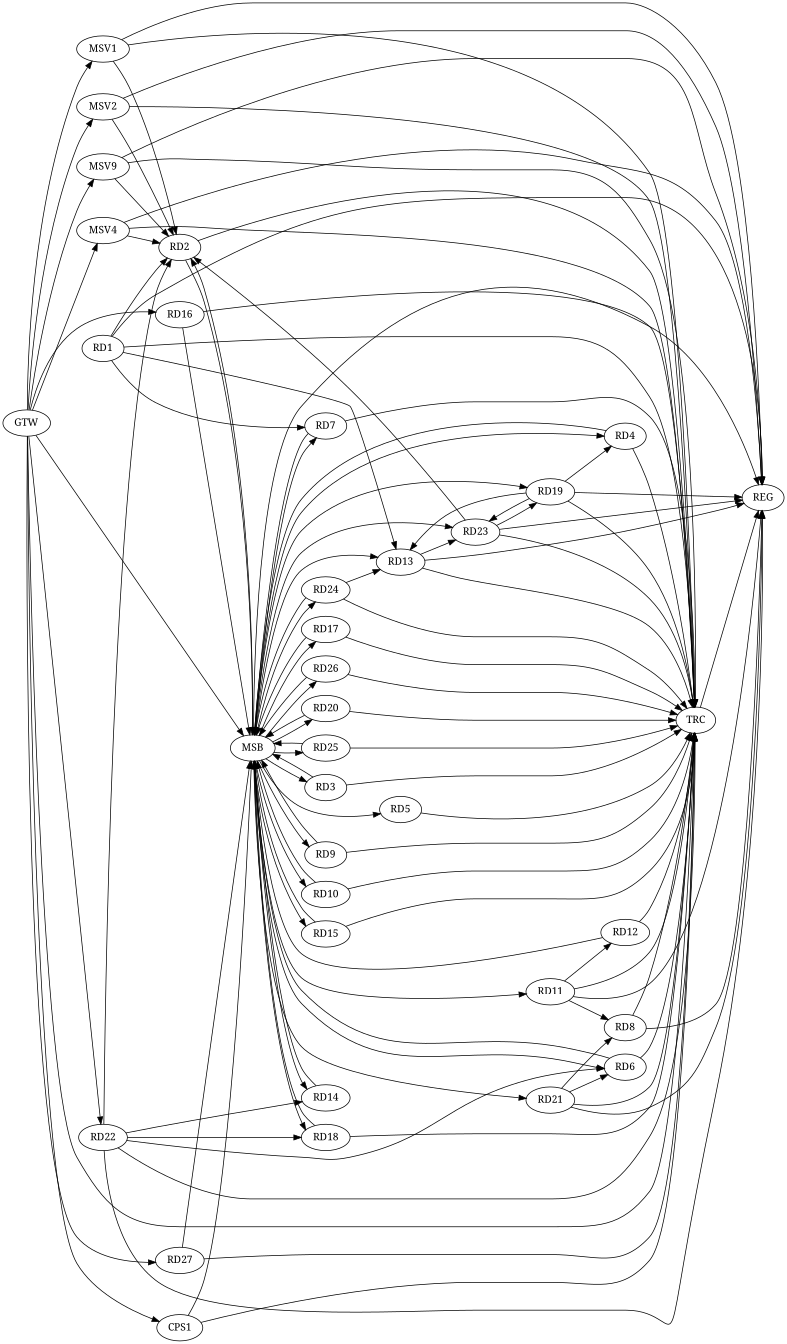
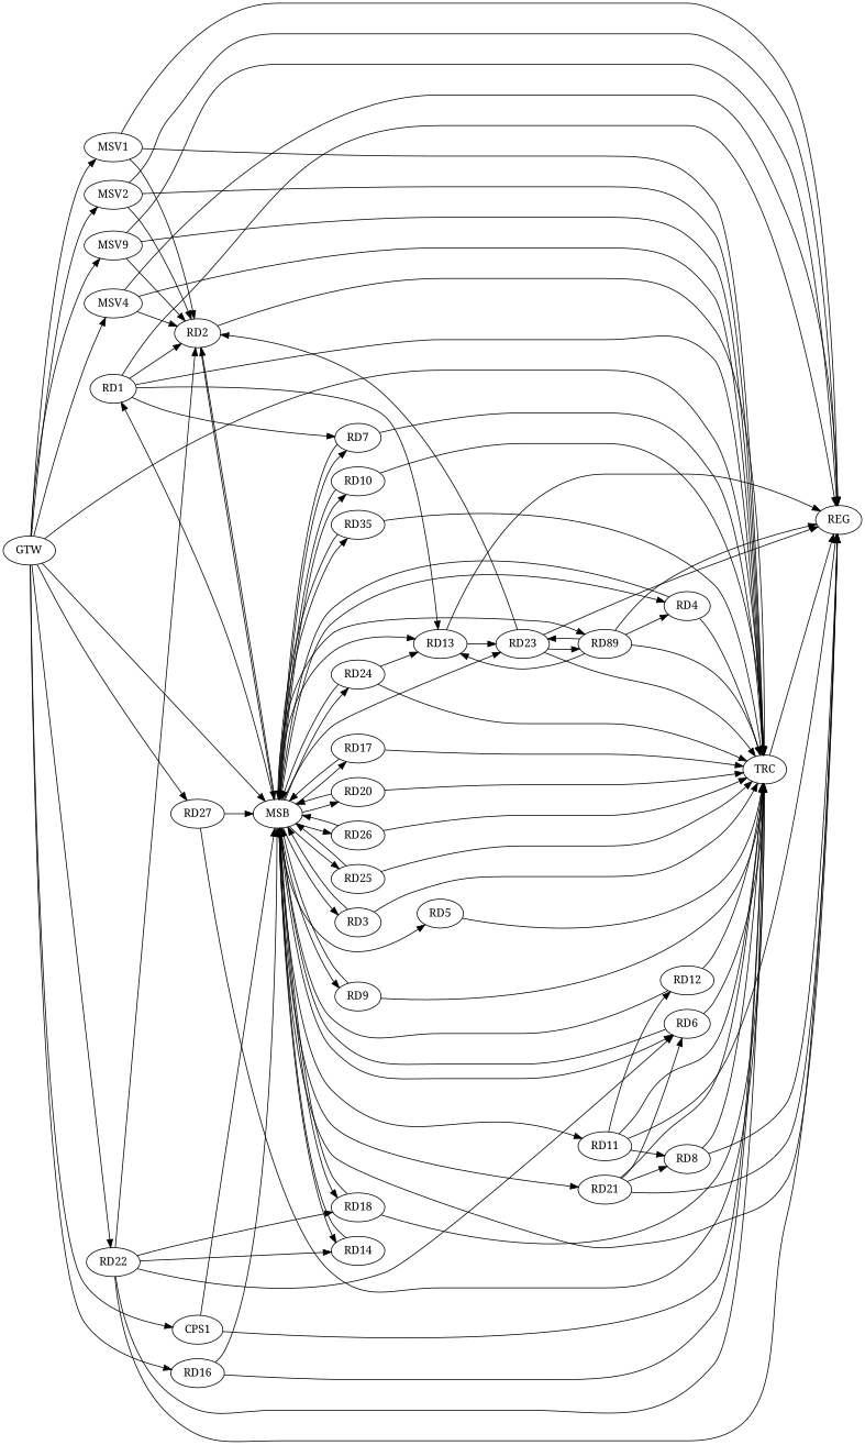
  strict digraph {
    fontname="Noto Serif"
    rankdir=LR
    node [fontname="Noto Serif"]
    edge [fontname="Noto Serif"]
    n1 [label=RD1]
    n2 [label=RD2]
    n3 [label=RD7]
    n4 [label=RD13]
    n5 [label=REG]
    n6 [label=TRC]
    n7 [label=MSB]
    n8 [label=RD23]
    n9 [label=RD3]
    n10 [label=RD4]
    n11 [label=RD5]
    n12 [label=RD6]
    n13 [label=RD9]
    n14 [label=RD10]
    n15 [label=RD11]
    n16 [label=RD14]
-   n17 [label=RD15]
+   n17 [label=RD35]
    n18 [label=RD17]
    n19 [label=RD18]
-   n20 [label=RD19]
+   n20 [label=RD89]
    n21 [label=RD20]
    n22 [label=RD21]
    n23 [label=RD24]
    n24 [label=RD25]
    n25 [label=RD26]
    n26 [label=RD8]
    n27 [label=RD12]
    n28 [label=RD16]
    n29 [label=RD22]
    n30 [label=RD27]
    n31 [label=CPS1]
    n32 [label=GTW]
    n33 [label=MSV1]
    n34 [label=MSV2]
    n35 [label=MSV9]
    n36 [label=MSV4]
    n1 -> n2
    n1 -> n3
    n1 -> n4
    n1 -> n5
    n1 -> n6
    n2 -> n6
    n2 -> n7
    n3 -> n6
    n3 -> n7
    n4 -> n5
-   n4 -> n6
    n4 -> n8
    n6 -> n5
+   n7 -> n1
    n7 -> n2
    n7 -> n3
    n7 -> n4
    n7 -> n5
    n7 -> n8
    n7 -> n9
    n7 -> n10
    n7 -> n11
    n7 -> n12
    n7 -> n13
    n7 -> n14
    n7 -> n15
    n7 -> n16
    n7 -> n17
    n7 -> n18
    n7 -> n19
    n7 -> n20
    n7 -> n21
    n7 -> n22
    n7 -> n23
    n7 -> n24
    n7 -> n25
    n8 -> n2
    n8 -> n5
    n8 -> n6
    n8 -> n20
    n9 -> n6
    n9 -> n7
    n10 -> n6
    n10 -> n7
    n11 -> n6
    n12 -> n6
    n12 -> n7
    n13 -> n6
    n13 -> n7
    n14 -> n6
    n14 -> n7
    n15 -> n5
    n15 -> n6
    n15 -> n26
    n15 -> n27
    n16 -> n7
    n17 -> n6
    n17 -> n7
    n18 -> n6
    n18 -> n7
    n19 -> n6
    n19 -> n7
    n20 -> n4
    n20 -> n5
    n20 -> n6
    n20 -> n8
    n20 -> n10
    n21 -> n6
    n21 -> n7
    n22 -> n5
    n22 -> n6
    n22 -> n12
    n22 -> n26
    n23 -> n4
    n23 -> n6
    n23 -> n7
    n24 -> n6
    n24 -> n7
    n25 -> n6
    n25 -> n7
    n26 -> n5
    n26 -> n6
    n27 -> n6
    n27 -> n7
    n28 -> n6
    n28 -> n7
    n29 -> n2
    n29 -> n5
    n29 -> n6
    n29 -> n12
    n29 -> n16
    n29 -> n19
    n30 -> n6
    n30 -> n7
    n31 -> n6
    n31 -> n7
    n32 -> n6
    n32 -> n7
    n32 -> n28
    n32 -> n29
    n32 -> n30
    n32 -> n31
    n32 -> n33
    n32 -> n34
    n32 -> n35
    n32 -> n36
    n33 -> n2
    n33 -> n5
    n33 -> n6
    n34 -> n2
    n34 -> n5
    n34 -> n6
    n35 -> n2
    n35 -> n5
    n35 -> n6
    n36 -> n2
    n36 -> n5
    n36 -> n6
  }
